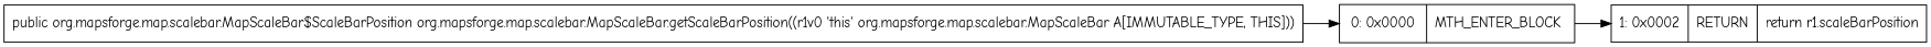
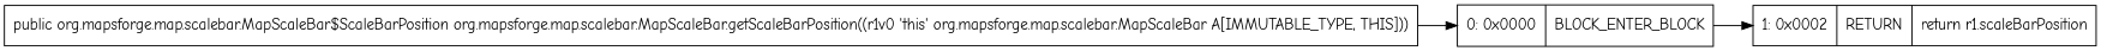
  digraph {
    rankdir=LR
    fontname="Comic Neue"
    node [shape=record fontname="Comic Neue"]
    edge [fontname="Comic Neue"]
-   n1 [label="{0\:\ 0x0000|MTH_ENTER_BLOCK\l}"]
+   n1 [label="{0\:\ 0x0000|BLOCK_ENTER_BLOCK\l}"]
    n2 [label="{1\:\ 0x0002|RETURN\l|return r1.scaleBarPosition\l}"]
    n3 [label="{public org.mapsforge.map.scalebar.MapScaleBar$ScaleBarPosition org.mapsforge.map.scalebar.MapScaleBar.getScaleBarPosition((r1v0 'this' org.mapsforge.map.scalebar.MapScaleBar A[IMMUTABLE_TYPE, THIS])) }"]
    n1 -> n2
    n3 -> n1
  }
